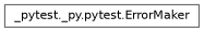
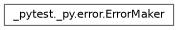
  digraph {
    rankdir=LR
-   n1 [color=grey40 fillcolor=white fontname=Helvetica fontsize=10 height=0.2 label="_pytest._py.pytest.ErrorMaker" shape=box style=filled width=0.4]
+   n1 [color=grey40 fillcolor=white fontname=Helvetica fontsize=10 height=0.2 label="_pytest._py.error.ErrorMaker" shape=box style=filled width=0.4]
  }
